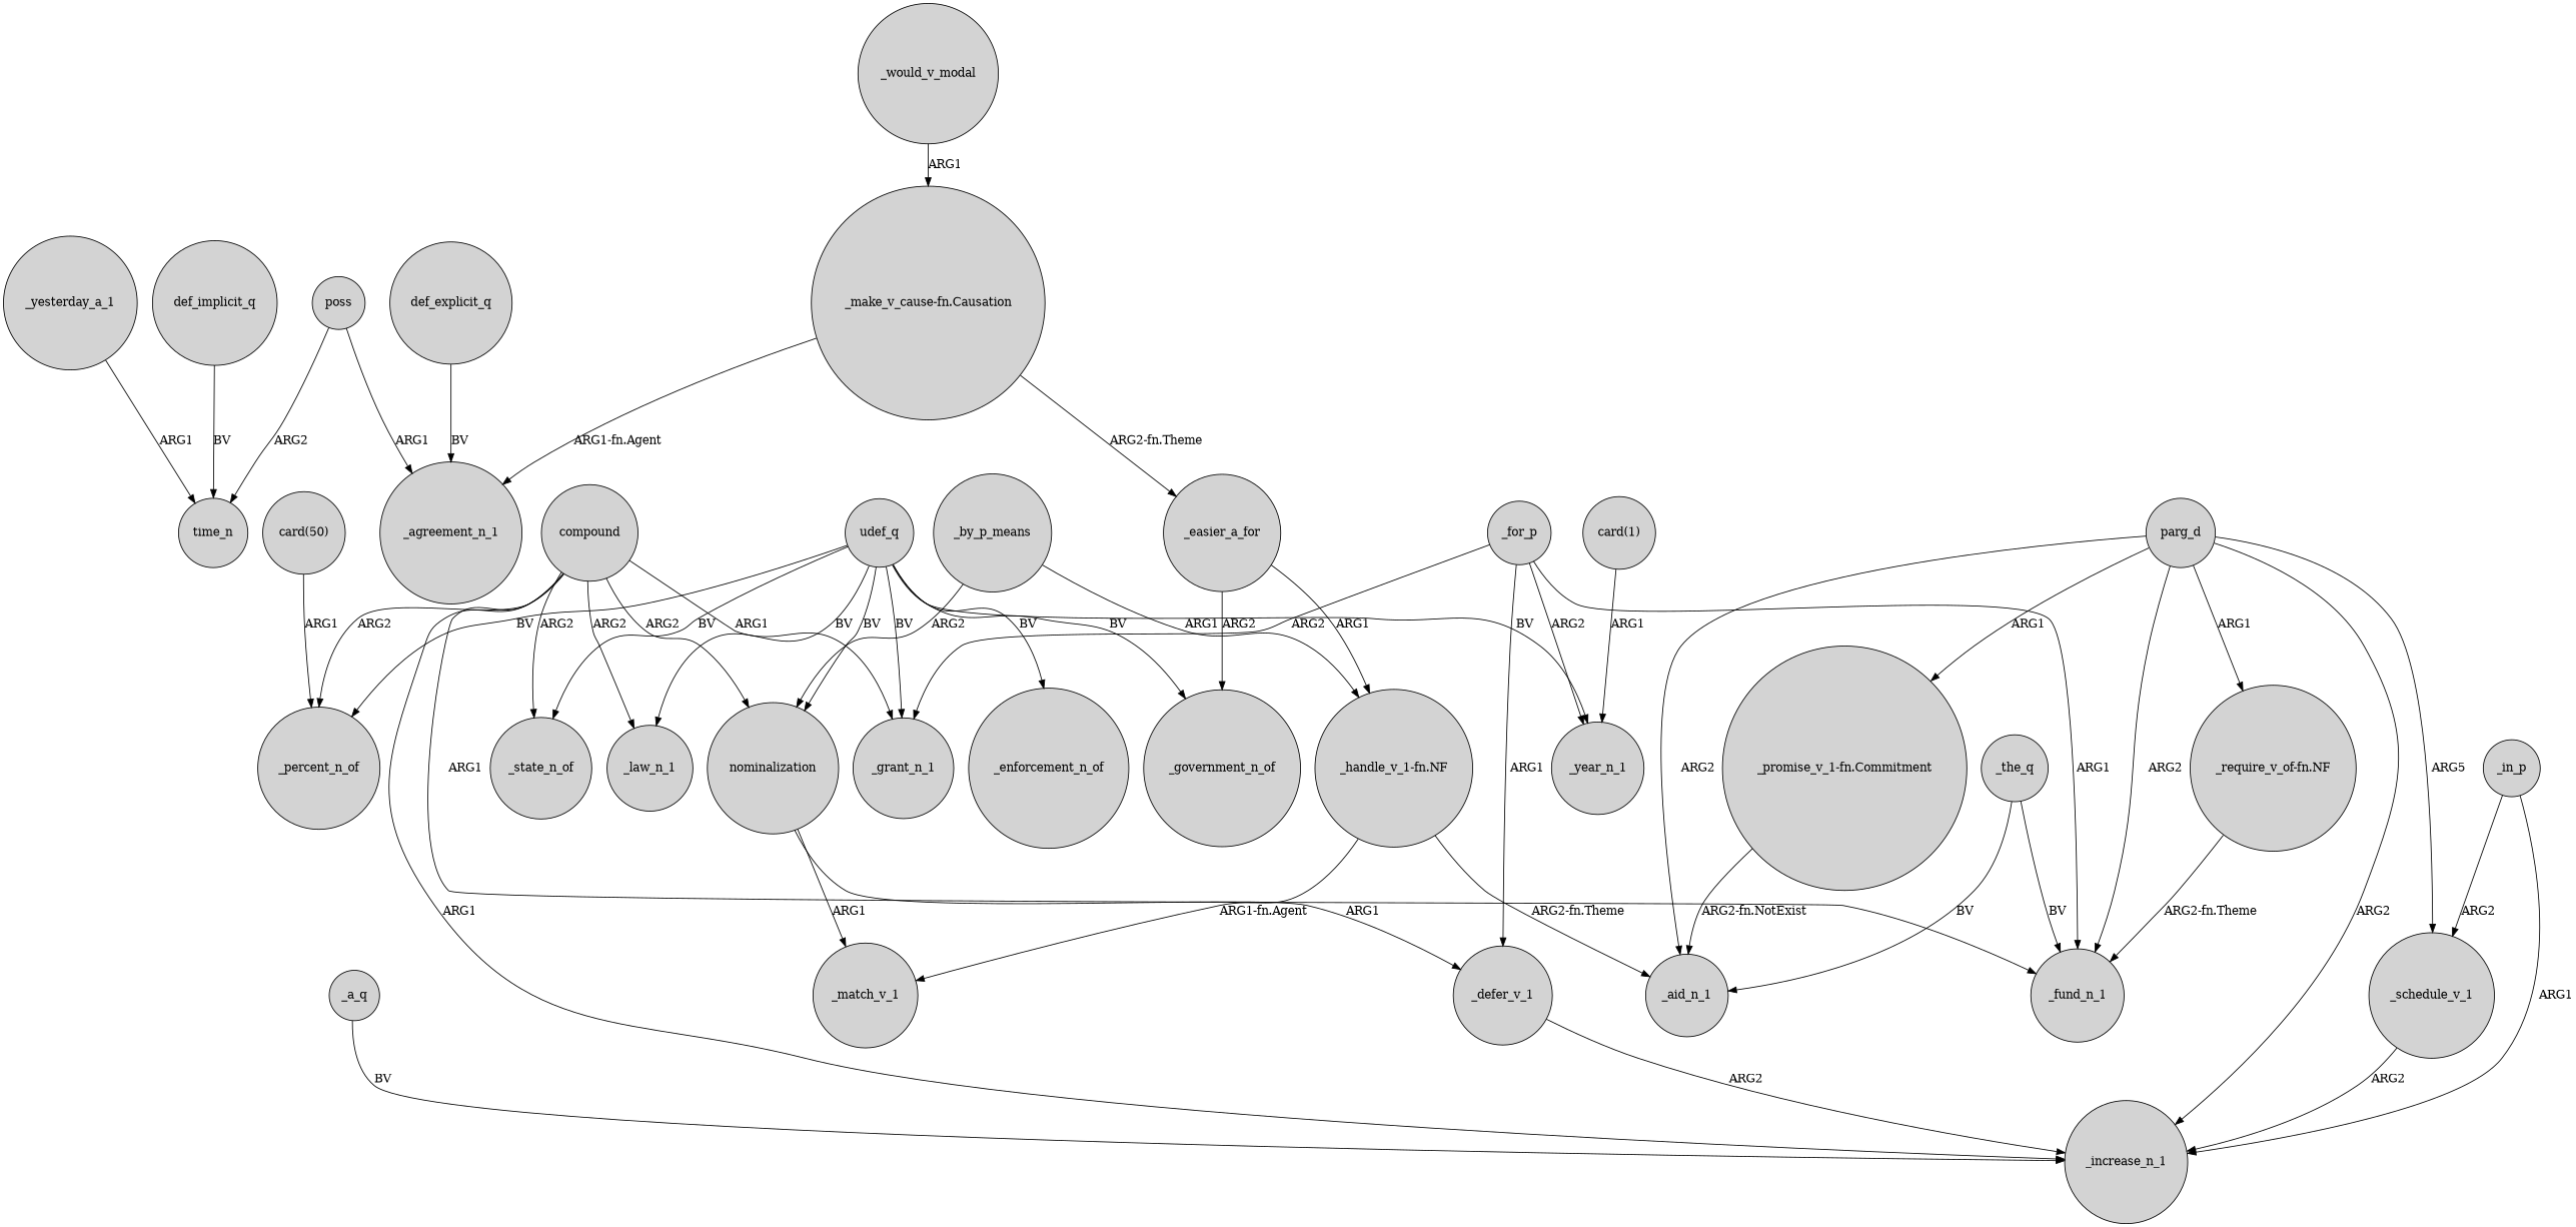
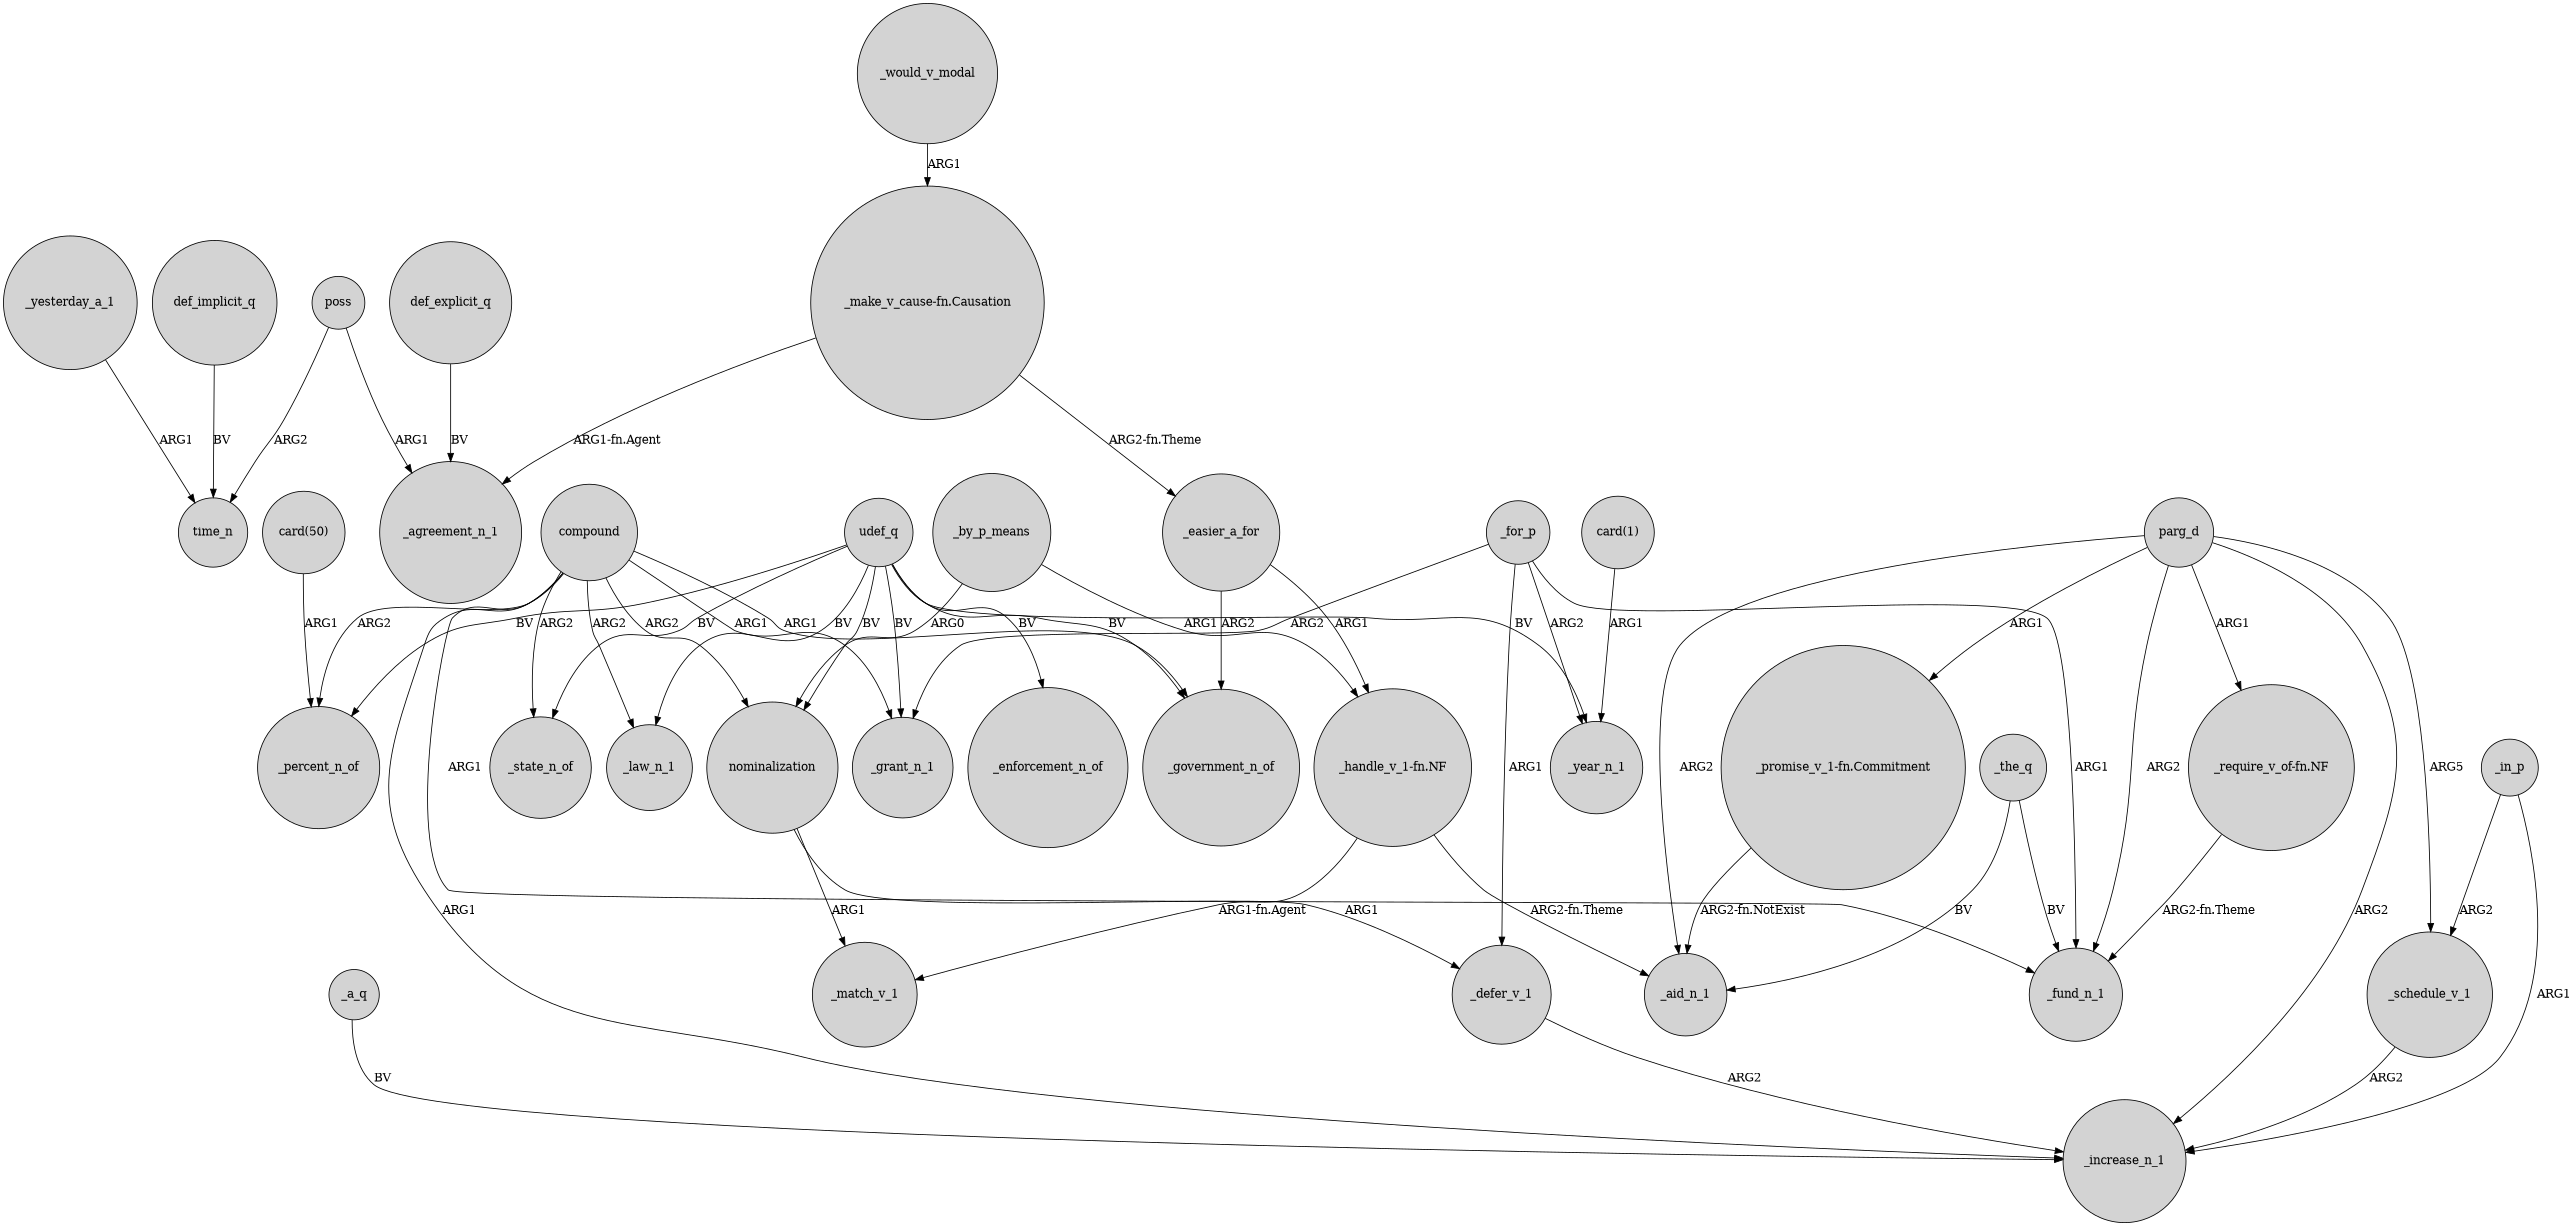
  digraph {
    node [shape=circle style=filled]
    _yesterday_a_1
    time_n
    _for_p
    _fund_n_1
    _grant_n_1
    _defer_v_1
    _year_n_1
    _increase_n_1
    _a_q
    _by_p_means
    nominalization
    "_handle_v_1-fn.NF"
    _match_v_1
    _aid_n_1
    udef_q
    _government_n_of
    _state_n_of
    _law_n_1
    _percent_n_of
    _enforcement_n_of
    compound
    "_promise_v_1-fn.Commitment"
    _easier_a_for
    "_make_v_cause-fn.Causation"
    _agreement_n_1
    poss
    parg_d
    "_require_v_of-fn.NF"
    _schedule_v_1
    _the_q
    _in_p
    def_explicit_q
    "card(50)"
    _would_v_modal
    "card(1)"
    def_implicit_q
    _yesterday_a_1 -> time_n [label=ARG1]
    _for_p -> _fund_n_1 [label=ARG1]
    _for_p -> _grant_n_1 [label=ARG2]
    _for_p -> _defer_v_1 [label=ARG1]
    _for_p -> _year_n_1 [label=ARG2]
    _defer_v_1 -> _increase_n_1 [label=ARG2]
    _a_q -> _increase_n_1 [label=BV]
-   _by_p_means -> nominalization [label=ARG2]
+   _by_p_means -> nominalization [label=ARG0]
    _by_p_means -> "_handle_v_1-fn.NF" [label=ARG1]
    nominalization -> _defer_v_1 [label=ARG1]
    nominalization -> _match_v_1 [label=ARG1]
    "_handle_v_1-fn.NF" -> _match_v_1 [label="ARG1-fn.Agent"]
    "_handle_v_1-fn.NF" -> _aid_n_1 [label="ARG2-fn.Theme"]
    udef_q -> _grant_n_1 [label=BV]
    udef_q -> _year_n_1 [label=BV]
    udef_q -> nominalization [label=BV]
    udef_q -> _government_n_of [label=BV]
    udef_q -> _state_n_of [label=BV]
    udef_q -> _law_n_1 [label=BV]
    udef_q -> _percent_n_of [label=BV]
    udef_q -> _enforcement_n_of [label=BV]
    compound -> _fund_n_1 [label=ARG1]
    compound -> _grant_n_1 [label=ARG1]
    compound -> _increase_n_1 [label=ARG1]
    compound -> nominalization [label=ARG2]
+   compound -> _government_n_of [label=ARG1]
    compound -> _state_n_of [label=ARG2]
    compound -> _law_n_1 [label=ARG2]
    compound -> _percent_n_of [label=ARG2]
    "_promise_v_1-fn.Commitment" -> _aid_n_1 [label="ARG2-fn.NotExist"]
    _easier_a_for -> "_handle_v_1-fn.NF" [label=ARG1]
    _easier_a_for -> _government_n_of [label=ARG2]
    "_make_v_cause-fn.Causation" -> _easier_a_for [label="ARG2-fn.Theme"]
    "_make_v_cause-fn.Causation" -> _agreement_n_1 [label="ARG1-fn.Agent"]
    poss -> time_n [label=ARG2]
    poss -> _agreement_n_1 [label=ARG1]
    parg_d -> _fund_n_1 [label=ARG2]
    parg_d -> _increase_n_1 [label=ARG2]
    parg_d -> _aid_n_1 [label=ARG2]
    parg_d -> "_promise_v_1-fn.Commitment" [label=ARG1]
    parg_d -> "_require_v_of-fn.NF" [label=ARG1]
    parg_d -> _schedule_v_1 [label=ARG5]
    "_require_v_of-fn.NF" -> _fund_n_1 [label="ARG2-fn.Theme"]
    _schedule_v_1 -> _increase_n_1 [label=ARG2]
    _the_q -> _fund_n_1 [label=BV]
    _the_q -> _aid_n_1 [label=BV]
    _in_p -> _increase_n_1 [label=ARG1]
    _in_p -> _schedule_v_1 [label=ARG2]
    def_explicit_q -> _agreement_n_1 [label=BV]
    "card(50)" -> _percent_n_of [label=ARG1]
    _would_v_modal -> "_make_v_cause-fn.Causation" [label=ARG1]
    "card(1)" -> _year_n_1 [label=ARG1]
    def_implicit_q -> time_n [label=BV]
  }
